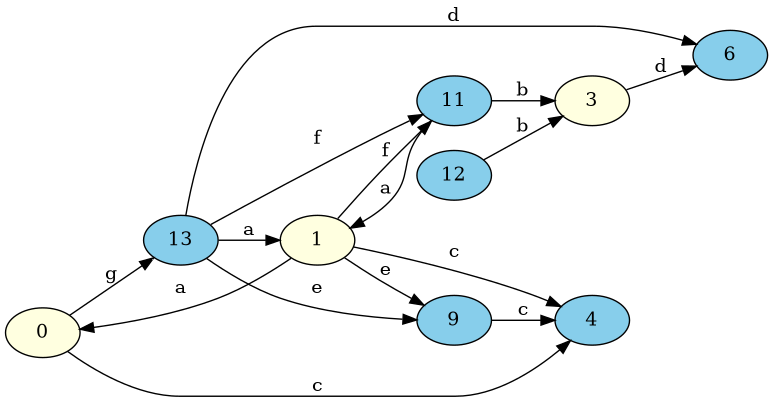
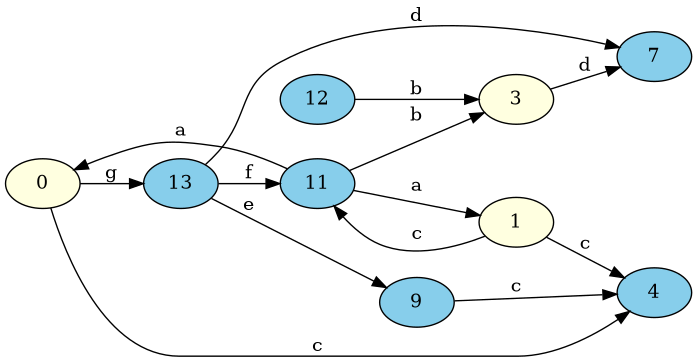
  strict digraph {
    rankdir=LR
    node [fillcolor=skyblue style=filled]
    0 [fillcolor=lightyellow]
    4
    13
    3 [fillcolor=lightyellow]
    12
    1 [fillcolor=lightyellow]
    9
    11
-   7 [label=6]
+   7
    0 -> 4 [label=c]
    0 -> 13 [label=g]
-   13 -> 1 [label=a]
    13 -> 9 [label=e]
    13 -> 11 [label=f]
    13 -> 7 [label=d]
    3 -> 7 [label=d]
    12 -> 3 [label=b]
-   1 -> 0 [label=a]
+   11 -> 0 [label=a]
    1 -> 4 [label=c]
-   1 -> 9 [label=e]
-   1 -> 11 [label=f]
+   1 -> 11 [label=c]
    9 -> 4 [label=c]
    11 -> 3 [label=b]
    11 -> 1 [label=a]
  }
